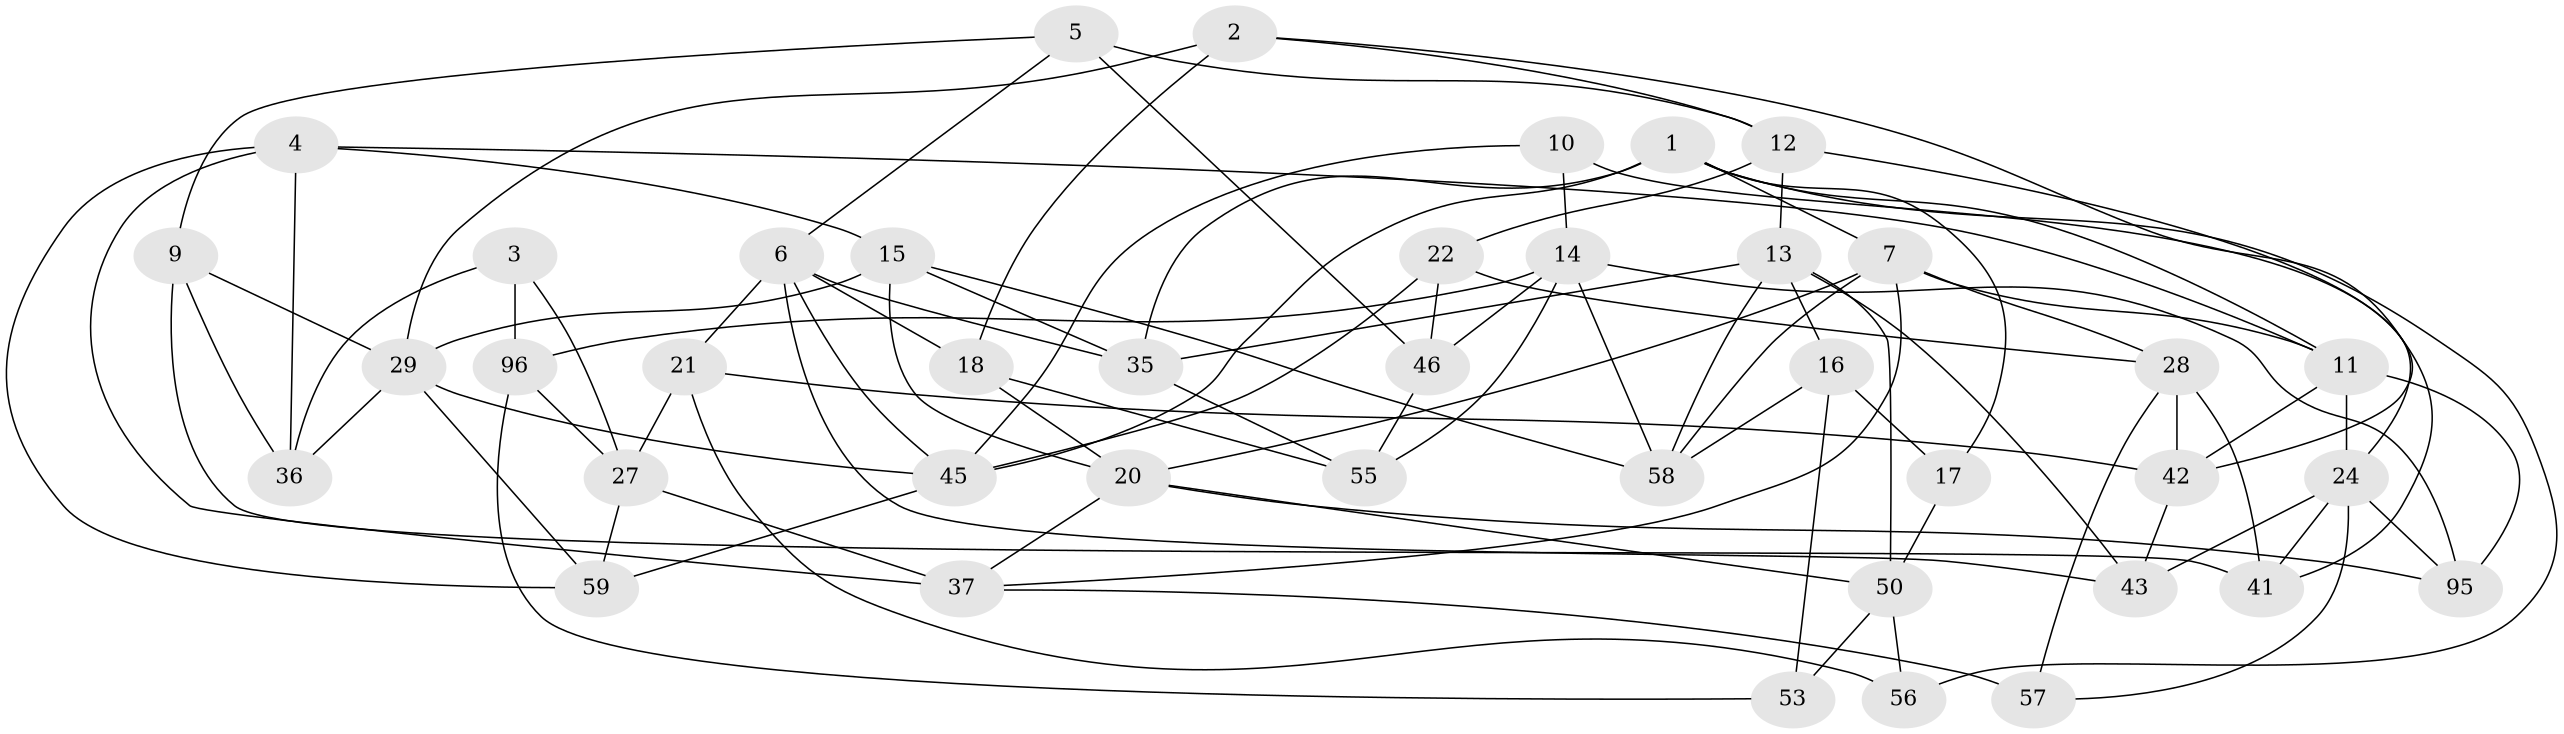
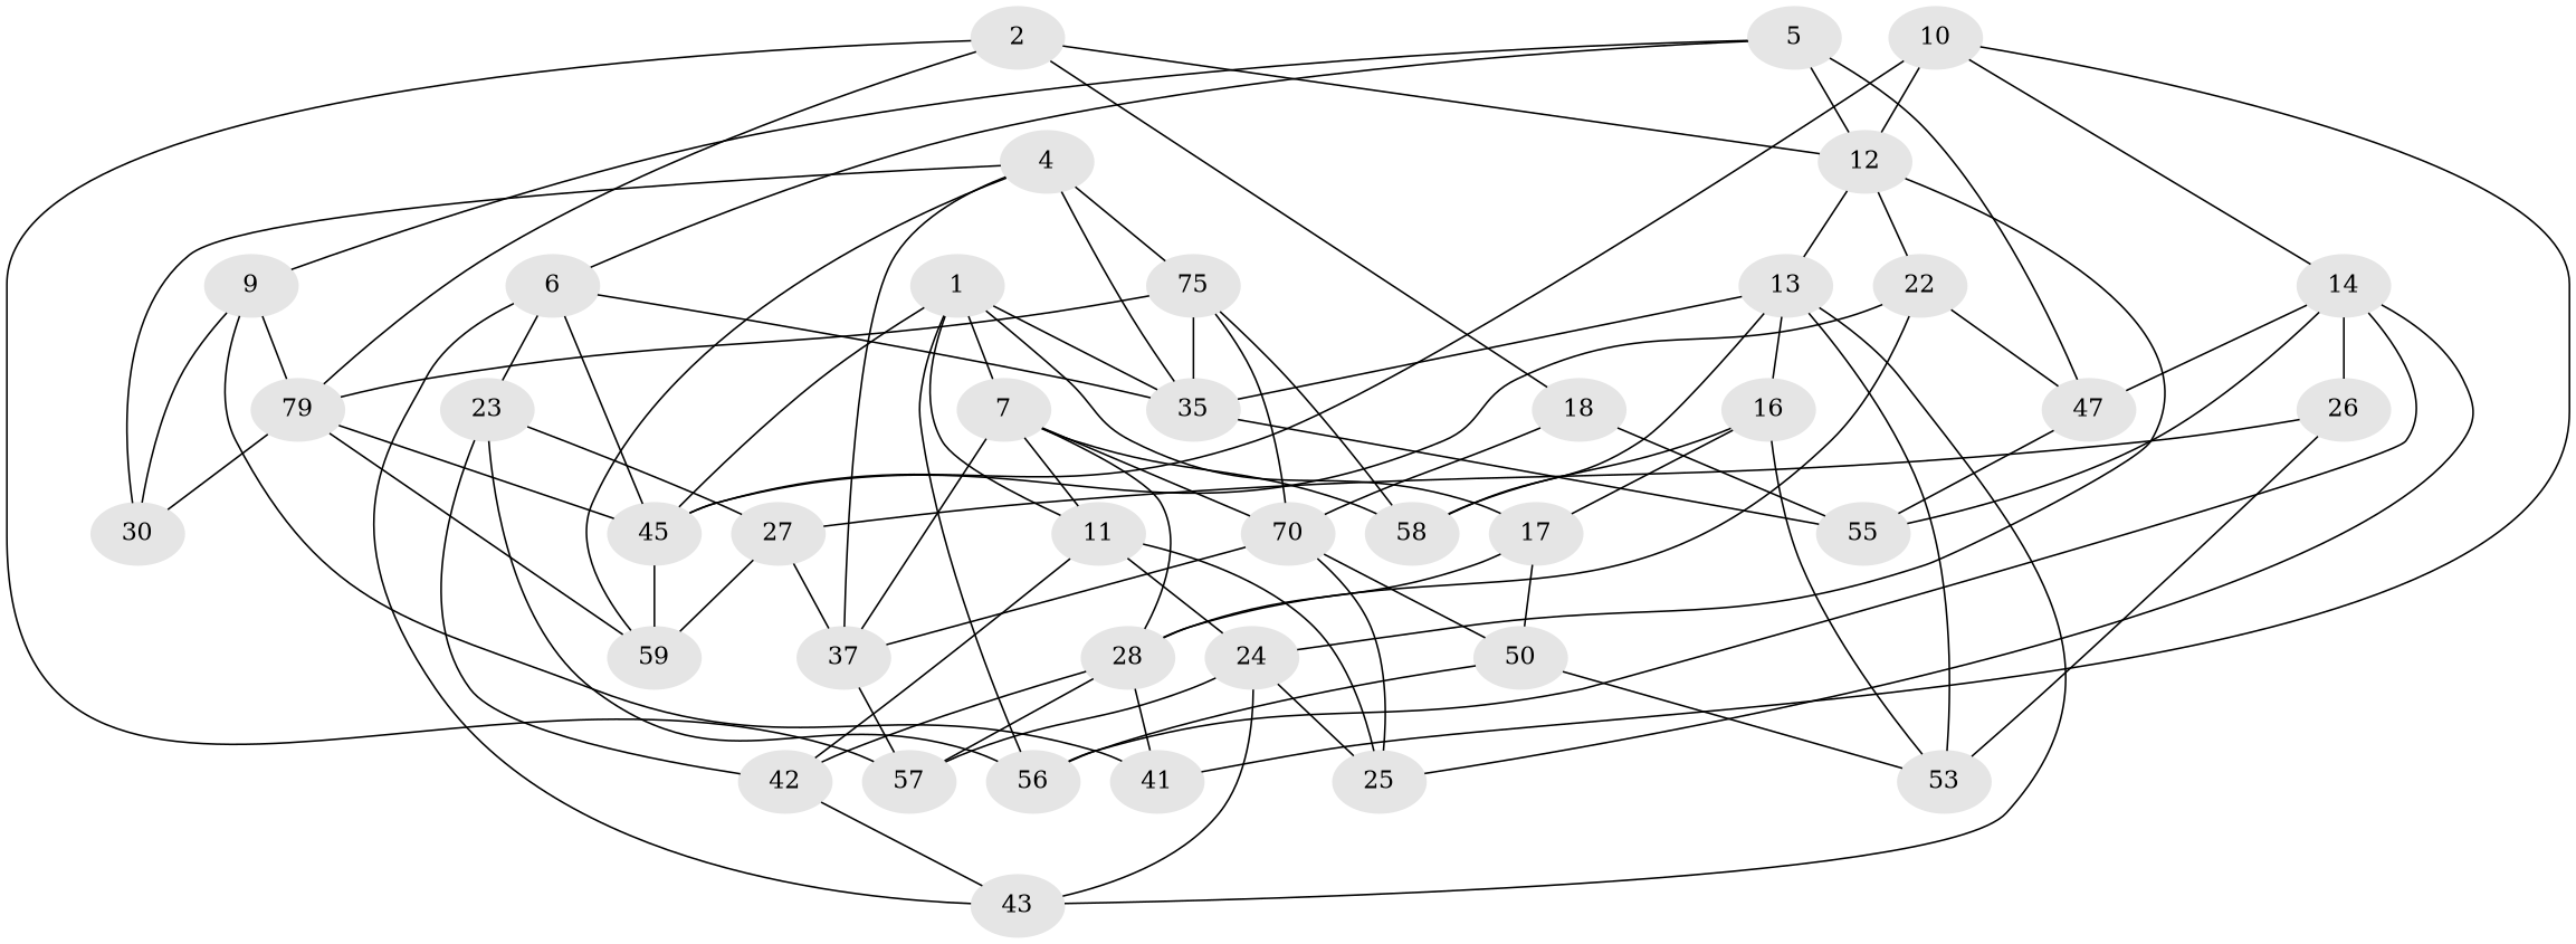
  graph {
    node [color=gray90 style=filled]
    1 [super="+48"]
    7 [super="+49"]
    11 [super="+33"]
    17
    35 [super="+52"]
    45 [super="+60"]
    56
    37 [super="+39"]
-   20 [super="+40"]
+   20 [super="+40" label=70]
    28 [super="+34"]
    58
    24 [super="+51"]
-   25 [label=95]
+   25
    42
    50
    55
    59
    12 [super="+19"]
    13 [super="+41"]
    22
    2
    18
-   29 [super="+44"]
+   29 [super="+44" label=79]
    57
-   36
-   26 [super="+32" label=96]
+   36 [label=30]
+   26 [super="+32"]
    27 [super="+61"]
    53
-   3
    4 [super="+54"]
-   15 [super="+31"]
+   15 [super="+31" label=75]
    6 [super="+21"]
-   23 [label=21]
+   23
    43
    5
    9
-   46
+   46 [label=47]
    n38 [label=41]
    16 [super="+38"]
    10
    14 [super="+30"]
    1 -- 7
    1 -- 11
    1 -- 17
    1 -- 35
    1 -- 45
    1 -- 56
    7 -- 11
    7 -- 37
    7 -- 20
    7 -- 28
    7 -- 58
    11 -- 24
    11 -- 25
    11 -- 42
+   17 -- 28
    17 -- 50
    35 -- 55
    45 -- 59
    37 -- 57
    20 -- 37
    20 -- 25
    20 -- 50
    28 -- 42
    28 -- 57
    28 -- n38
    24 -- 25
    24 -- 57
    24 -- 43
-   24 -- n38
    42 -- 43
    50 -- 56
    50 -- 53
    12 -- 24
    12 -- 13
    12 -- 22
    13 -- 35
    13 -- 58
-   13 -- 50
+   13 -- 53
    13 -- 43
    13 -- 16
    22 -- 45
    22 -- 28
    22 -- 46
    2 -- 12
    2 -- 18
    2 -- 29
-   2 -- 42
+   2 -- 57
    18 -- 20
    18 -- 55
    29 -- 45
    29 -- 59
    29 -- 36
    26 -- 27
    26 -- 53
    27 -- 37 [weight=2]
    27 -- 59
-   3 -- 36
-   3 -- 26 [weight=2]
-   3 -- 27
-   4 -- 11
+   4 -- 35
    4 -- 37
    4 -- 59
    4 -- 36
    4 -- 15 [weight=2]
    15 -- 35
    15 -- 20
    15 -- 58
    15 -- 29
    6 -- 35
    6 -- 45
-   6 -- 18
    6 -- 23
    6 -- 43
    23 -- 56
    23 -- 42
    23 -- 27
    5 -- 12
    5 -- 6
    5 -- 9
    5 -- 46
    9 -- 29
    9 -- 36
    9 -- n38
    46 -- 55
    16 -- 17
    16 -- 58
    16 -- 53
    10 -- 45
+   10 -- 12
    10 -- n38
    10 -- 14
-   14 -- 58
+   14 -- 56
    14 -- 25
    14 -- 55
    14 -- 26
    14 -- 46
  }
